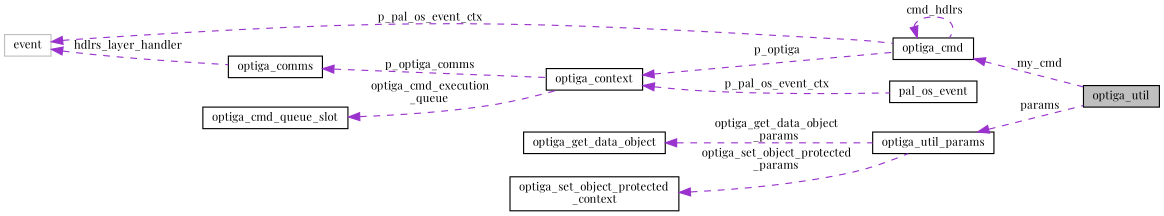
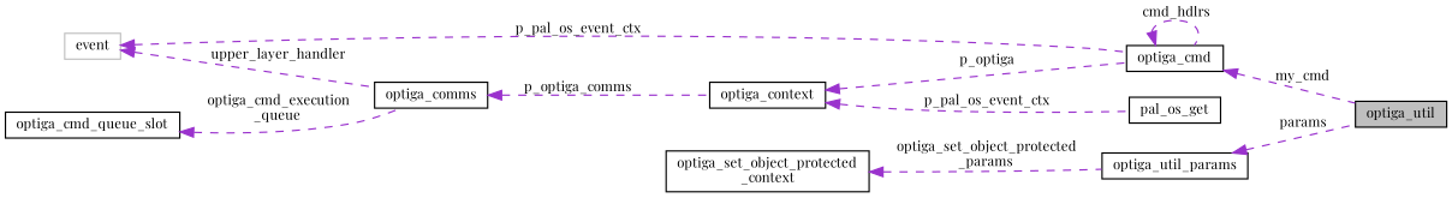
  digraph {
    fontname="Playfair Display"
    rankdir=LR
    node [color=black fillcolor=white fontname="Playfair Display" fontsize=10 shape=record style=filled]
    edge [color=darkorchid3 dir=back fontname="Playfair Display" fontsize=10 labelfontname=Helvetica labelfontsize=10 style=dashed]
    n1 [fillcolor=grey75 fontcolor=black height=0.2 label=optiga_util width=0.4]
    n2 [color=grey75 height=0.2 label=event width=0.4]
    n3 [height=0.2 label=optiga_cmd width=0.4]
    n4 [height=0.2 label=optiga_comms width=0.4]
    n5 [height=0.2 label=optiga_context width=0.4]
-   n6 [height=0.2 label=pal_os_event width=0.4]
+   n6 [height=0.2 label=pal_os_get width=0.4]
    n7 [height=0.2 label=optiga_cmd_queue_slot width=0.4]
    n8 [height=0.2 label=optiga_util_params width=0.4]
-   n9 [height=0.2 label=optiga_get_data_object width=0.4]
    n10 [height=0.2 label="optiga_set_object_protected\l_context" width=0.4]
    n2 -> n3 [label=" p_pal_os_event_ctx"]
-   n2 -> n4 [label=" hdlrs_layer_handler"]
+   n2 -> n4 [label=" upper_layer_handler"]
    n3 -> n1 [label=" my_cmd"]
    n3 -> n3 [label=" cmd_hdlrs"]
    n4 -> n5 [label=" p_optiga_comms"]
    n5 -> n3 [label=" p_optiga"]
    n5 -> n6 [label=" p_pal_os_event_ctx"]
-   n7 -> n5 [label=" optiga_cmd_execution\l_queue"]
+   n7 -> n4 [label=" optiga_cmd_execution\l_queue"]
    n8 -> n1 [label=" params"]
-   n9 -> n8 [label=" optiga_get_data_object\l_params"]
    n10 -> n8 [label=" optiga_set_object_protected\l_params"]
  }
